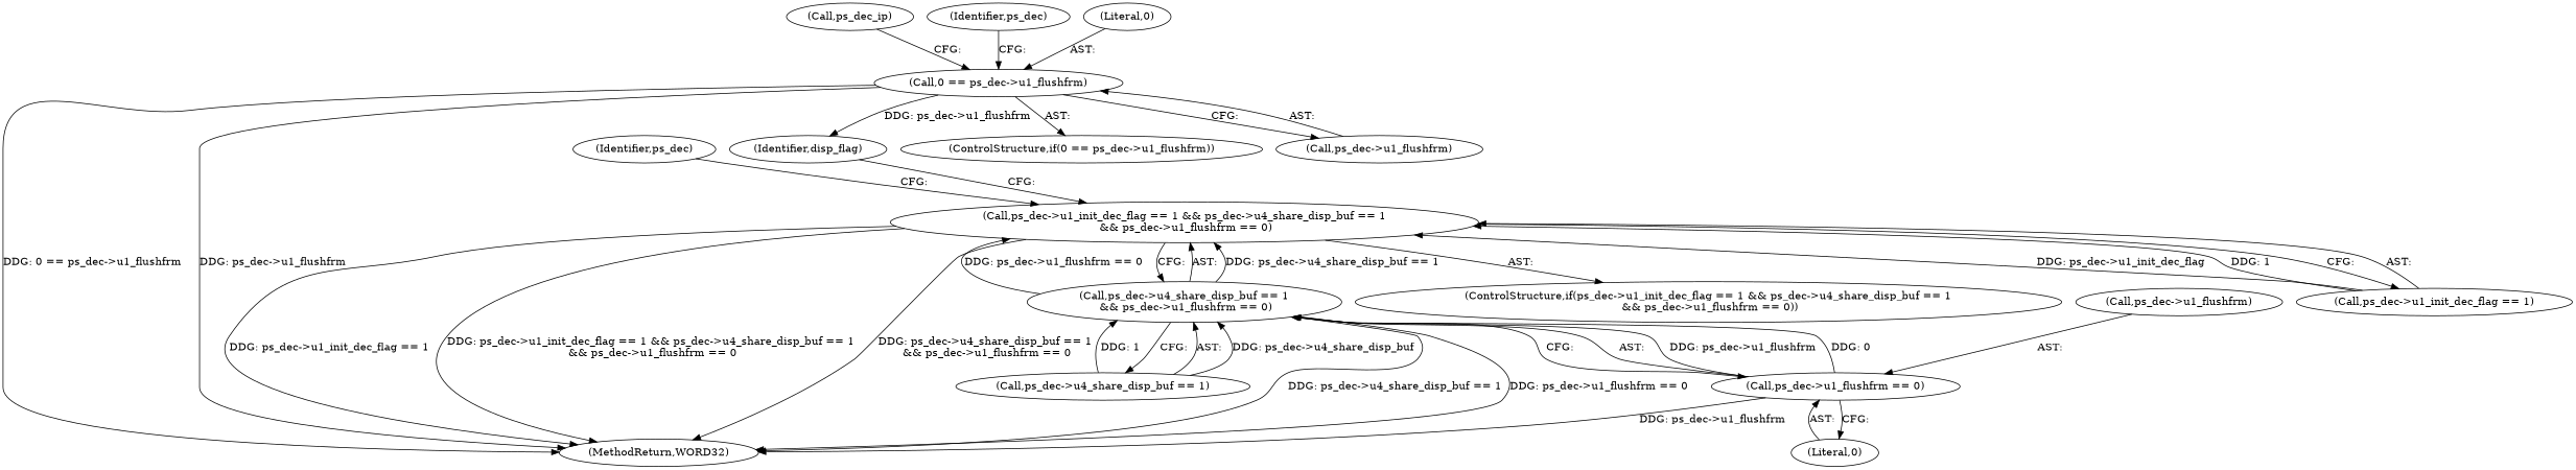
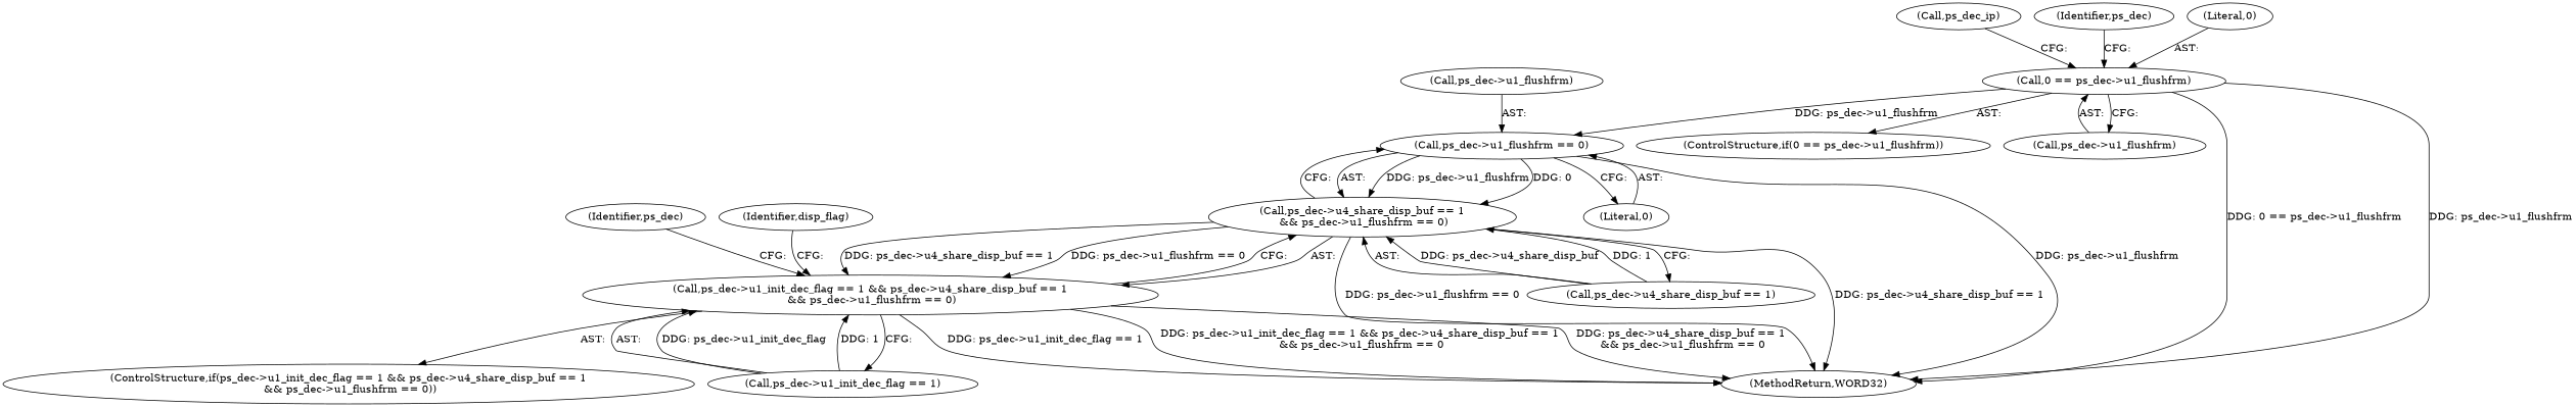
  digraph {
    n1 [label="(Call,0 == ps_dec->u1_flushfrm)"]
    n2 [label="(Call,ps_dec->u1_flushfrm == 0)"]
    n3 [label="(MethodReturn,WORD32)"]
    n4 [label="(ControlStructure,if(0 == ps_dec->u1_flushfrm))"]
    n5 [label="(Call,ps_dec->u1_flushfrm)"]
    n6 [label="(Call,ps_dec->u4_share_disp_buf == 1\n && ps_dec->u1_flushfrm == 0)"]
    n7 [label="(Literal,0)"]
    n8 [label="(Call,ps_dec->u1_init_dec_flag == 1 && ps_dec->u4_share_disp_buf == 1\n && ps_dec->u1_flushfrm == 0)"]
    n9 [label="(Call,ps_dec->u4_share_disp_buf == 1)"]
    n10 [label="(ControlStructure,if(ps_dec->u1_init_dec_flag == 1 && ps_dec->u4_share_disp_buf == 1\n && ps_dec->u1_flushfrm == 0))"]
    n11 [label="(Call,ps_dec->u1_init_dec_flag == 1)"]
    n12 [label="(Call,ps_dec_ip)"]
    n13 [label="(Identifier,ps_dec)"]
    n14 [label="(Identifier,ps_dec)"]
    n15 [label="(Identifier,disp_flag)"]
    n16 [label="(Literal,0)"]
    n17 [label="(Call,ps_dec->u1_flushfrm)"]
-   n1 -> n15 [label="DDG: ps_dec->u1_flushfrm"]
+   n1 -> n2 [label="DDG: ps_dec->u1_flushfrm"]
    n1 -> n3 [label="DDG: 0 == ps_dec->u1_flushfrm"]
    n1 -> n3 [label="DDG: ps_dec->u1_flushfrm"]
    n1 -> n4 [label="AST: "]
    n1 -> n5 [label="CFG: "]
    n2 -> n3 [label="DDG: ps_dec->u1_flushfrm"]
    n2 -> n6 [label="AST: "]
    n2 -> n6 [label="DDG: ps_dec->u1_flushfrm"]
    n2 -> n6 [label="DDG: 0"]
    n2 -> n7 [label="CFG: "]
    n5 -> n1 [label="AST: "]
    n6 -> n2 [label="CFG: "]
    n6 -> n3 [label="DDG: ps_dec->u4_share_disp_buf == 1"]
    n6 -> n3 [label="DDG: ps_dec->u1_flushfrm == 0"]
    n6 -> n8 [label="AST: "]
    n6 -> n8 [label="DDG: ps_dec->u4_share_disp_buf == 1"]
    n6 -> n8 [label="DDG: ps_dec->u1_flushfrm == 0"]
    n6 -> n9 [label="CFG: "]
    n7 -> n2 [label="AST: "]
    n8 -> n3 [label="DDG: ps_dec->u1_init_dec_flag == 1"]
    n8 -> n3 [label="DDG: ps_dec->u1_init_dec_flag == 1 && ps_dec->u4_share_disp_buf == 1\n && ps_dec->u1_flushfrm == 0"]
    n8 -> n3 [label="DDG: ps_dec->u4_share_disp_buf == 1\n && ps_dec->u1_flushfrm == 0"]
    n8 -> n6 [label="CFG: "]
    n8 -> n10 [label="AST: "]
    n8 -> n11 [label="CFG: "]
    n9 -> n6 [label="AST: "]
    n9 -> n6 [label="DDG: ps_dec->u4_share_disp_buf"]
    n9 -> n6 [label="DDG: 1"]
    n11 -> n8 [label="AST: "]
    n11 -> n8 [label="DDG: ps_dec->u1_init_dec_flag"]
    n11 -> n8 [label="DDG: 1"]
    n12 -> n1 [label="CFG: "]
    n13 -> n1 [label="CFG: "]
    n14 -> n8 [label="CFG: "]
    n15 -> n8 [label="CFG: "]
    n16 -> n1 [label="AST: "]
    n17 -> n2 [label="AST: "]
  }
